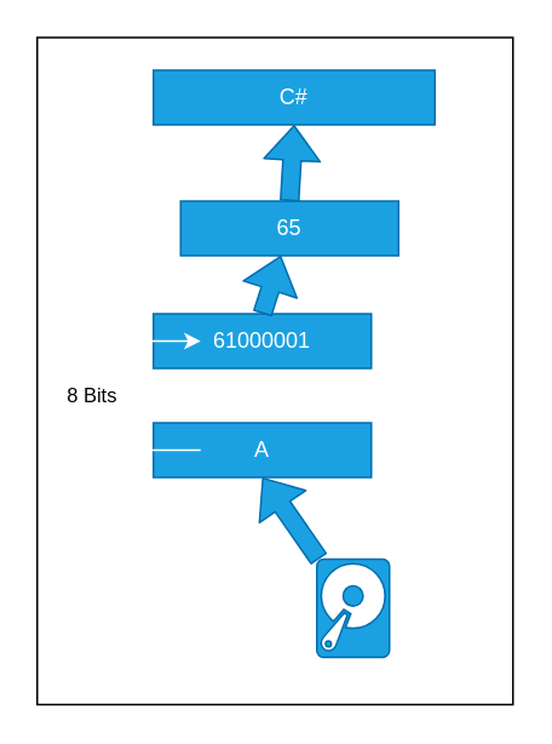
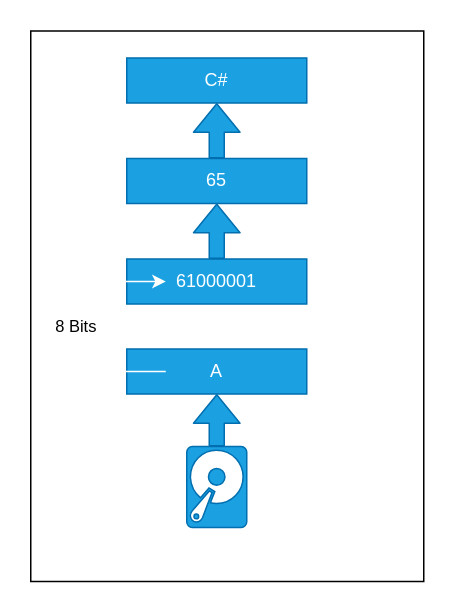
  <mxCell id="0" />
  <mxCell id="1" parent="0" />
  <mxCell id="2" value="" style="rounded=0;whiteSpace=wrap;html=1;" vertex="1" parent="1"><mxGeometry x="20" y="20" width="262" height="367" as="geometry" /></mxCell>
  <mxCell id="3" value="61000001" style="rounded=0;whiteSpace=wrap;html=1;fillColor=#1ba1e2;fontColor=#ffffff;strokeColor=#006EAF;" parent="1" vertex="1"><mxGeometry x="84" y="172" width="120" height="30" as="geometry" /></mxCell>
- <mxCell id="4" value="Hard Disk" style="sketch=0;pointerEvents=1;shadow=0;dashed=0;html=1;strokeColor=#006EAF;fillColor=#1ba1e2;labelPosition=center;verticalLabelPosition=bottom;verticalAlign=top;outlineConnect=0;align=center;shape=mxgraph.office.devices.hard_disk;fontColor=#ffffff;" parent="1" vertex="1"><mxGeometry x="174" y="307" width="40" height="54" as="geometry" /></mxCell>
- <mxCell id="5" value="65" style="rounded=0;whiteSpace=wrap;html=1;fillColor=#1ba1e2;fontColor=#ffffff;strokeColor=#006EAF;" parent="1" vertex="1"><mxGeometry x="99" y="110" width="120" height="30" as="geometry" /></mxCell>
- <mxCell id="6" value="C#" style="rounded=0;whiteSpace=wrap;html=1;fillColor=#1ba1e2;fontColor=#ffffff;strokeColor=#006EAF;" parent="1" vertex="1"><mxGeometry x="84" y="38" width="155" height="30" as="geometry" /></mxCell>
+ <mxCell id="4" value="Hard Disk" style="sketch=0;pointerEvents=1;shadow=0;dashed=0;html=1;strokeColor=#006EAF;fillColor=#1ba1e2;labelPosition=center;verticalLabelPosition=bottom;verticalAlign=top;outlineConnect=0;align=center;shape=mxgraph.office.devices.hard_disk;fontColor=#ffffff;" parent="1" vertex="1"><mxGeometry x="124" y="297" width="40" height="54" as="geometry" /></mxCell>
+ <mxCell id="5" value="65" style="rounded=0;whiteSpace=wrap;html=1;fillColor=#1ba1e2;fontColor=#ffffff;strokeColor=#006EAF;" parent="1" vertex="1"><mxGeometry x="84" y="105" width="120" height="30" as="geometry" /></mxCell>
+ <mxCell id="6" value="C#" style="rounded=0;whiteSpace=wrap;html=1;fillColor=#1ba1e2;fontColor=#ffffff;strokeColor=#006EAF;" parent="1" vertex="1"><mxGeometry x="84" y="38" width="120" height="30" as="geometry" /></mxCell>
  <mxCell id="7" value="A" style="rounded=0;whiteSpace=wrap;html=1;fillColor=#1ba1e2;fontColor=#ffffff;strokeColor=#006EAF;" parent="1" vertex="1"><mxGeometry x="84" y="232" width="120" height="30" as="geometry" /></mxCell>
  <mxCell id="8" value="8 Bits" style="endArrow=classic;html=1;exitX=0;exitY=0.5;exitDx=0;exitDy=0;entryX=0;entryY=0.5;entryDx=0;entryDy=0;fillColor=#1ba1e2;strokeColor=#FFFFFF;" parent="1" edge="1"><mxGeometry width="50" height="50" relative="1" as="geometry"><mxPoint x="110" y="247" as="sourcePoint" /><mxPoint x="110" y="187" as="targetPoint" /><Array as="points"><mxPoint x="50" y="247" /><mxPoint x="50" y="187" /></Array></mxGeometry></mxCell>
  <mxCell id="9" value="Byte" style="text;html=1;resizable=0;autosize=1;align=center;verticalAlign=middle;points=[];fillColor=none;strokeColor=none;rounded=0;fontColor=#ffffff;" parent="1" vertex="1"><mxGeometry x="219" y="177" width="40" height="20" as="geometry" /></mxCell>
  <mxCell id="10" value="" style="shape=flexArrow;endArrow=classic;html=1;exitX=0.5;exitY=0;exitDx=0;exitDy=0;fillColor=#1ba1e2;strokeColor=#006EAF;" parent="1" source="3" target="5" edge="1"><mxGeometry width="50" height="50" relative="1" as="geometry"><mxPoint x="244" y="242" as="sourcePoint" /><mxPoint x="294" y="192" as="targetPoint" /></mxGeometry></mxCell>
  <mxCell id="11" value="" style="shape=flexArrow;endArrow=classic;html=1;entryX=0.5;entryY=1;entryDx=0;entryDy=0;fillColor=#1ba1e2;strokeColor=#006EAF;" parent="1" source="4" target="7" edge="1"><mxGeometry width="50" height="50" relative="1" as="geometry"><mxPoint x="244" y="242" as="sourcePoint" /><mxPoint x="294" y="192" as="targetPoint" /></mxGeometry></mxCell>
  <mxCell id="12" value="" style="shape=flexArrow;endArrow=classic;html=1;exitX=0.5;exitY=0;exitDx=0;exitDy=0;entryX=0.5;entryY=1;entryDx=0;entryDy=0;fillColor=#1ba1e2;strokeColor=#006EAF;" parent="1" source="5" target="6" edge="1"><mxGeometry width="50" height="50" relative="1" as="geometry"><mxPoint x="244" y="242" as="sourcePoint" /><mxPoint x="154" y="92" as="targetPoint" /></mxGeometry></mxCell>
